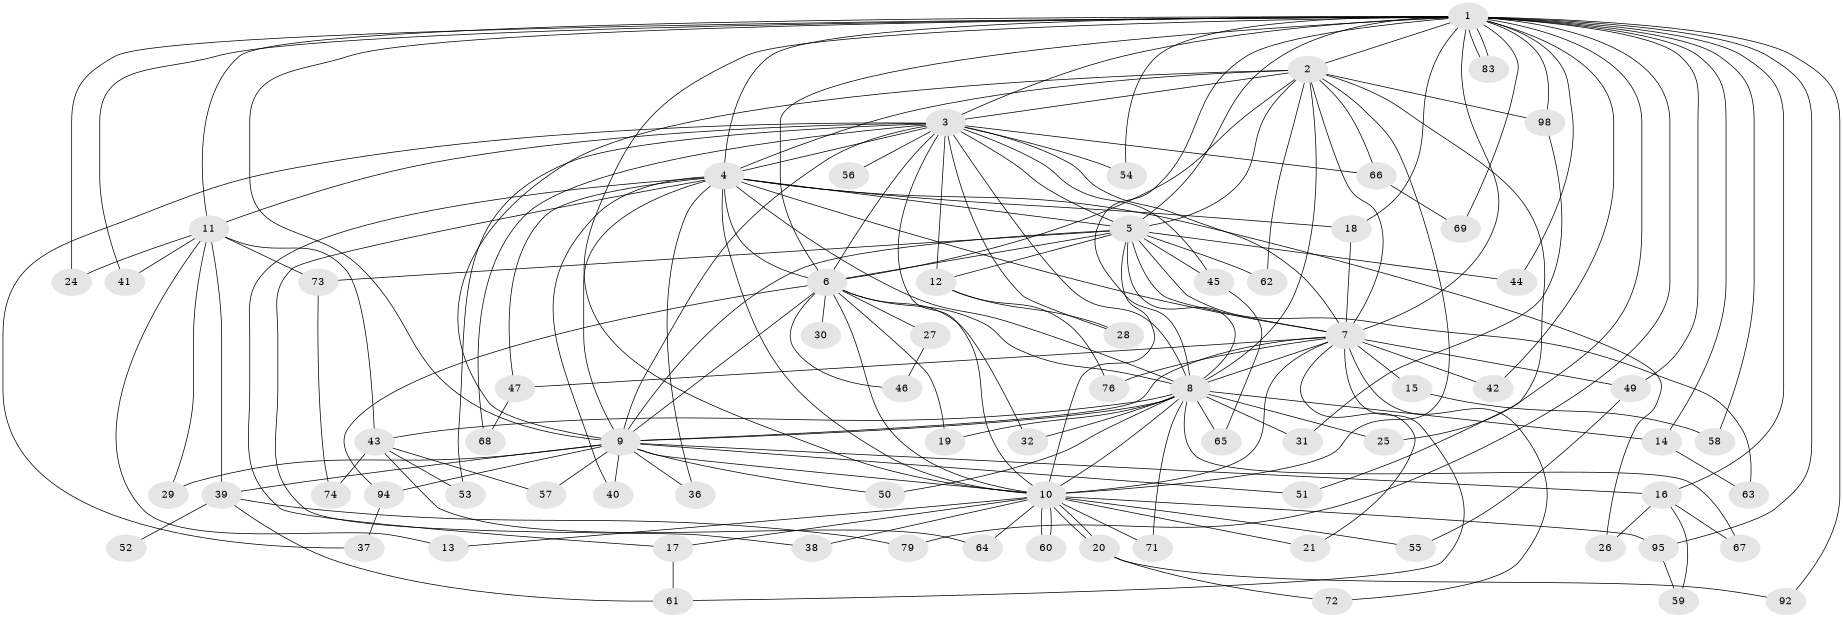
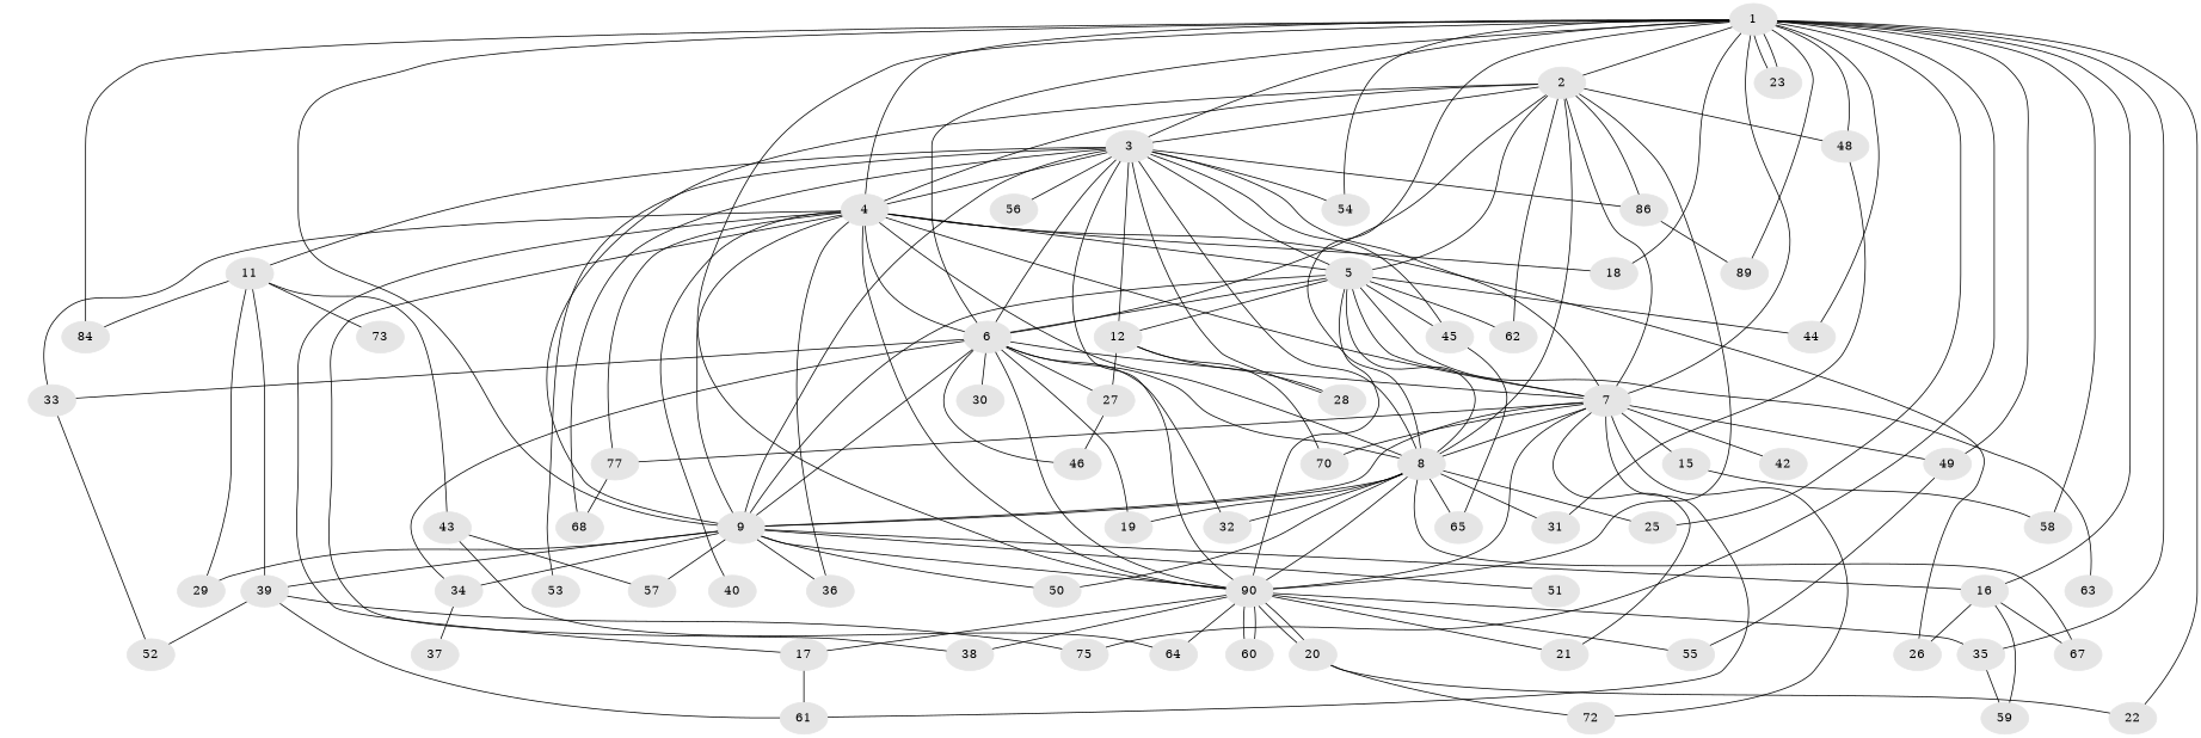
  graph {
    node [color=gray90 style=filled]
    1
    2
    3
    4
    5
    6
    7
    8
    9
-   10
+   10 [label=90]
    11
-   14
    16
    18
-   22 [label=92]
-   23 [label=83]
-   24
+   22
+   23
+   24 [label=84]
    25
-   35 [label=95]
-   41
+   35
    42
    44
-   48 [label=98]
+   48
    49
    54
    58
-   69
-   75 [label=79]
+   69 [label=89]
+   75
    51
    62
-   66
+   66 [label=86]
    12
    28
    37
    45
    53
    56
    68
    17
    26
+   33
    36
    38
    40
-   47
+   47 [label=77]
    63
    73
    19
    27
    30
    32
-   34 [label=94]
+   34
    46
    15
    21
    61
-   70 [label=76]
+   70
    72
    31
    43
    50
    65
    67
-   71
    29
    39
    57
-   13
    20
    55
    60
    64
    59
    52
-   74
    1 -- 2
    1 -- 3
    1 -- 4
-   1 -- 5
    1 -- 6
    1 -- 7
    1 -- 8
    1 -- 9
    1 -- 10
-   1 -- 11
-   1 -- 14
    1 -- 16
    1 -- 18
    1 -- 22
    1 -- 23
    1 -- 23
    1 -- 24
    1 -- 25
    1 -- 35
-   1 -- 41
-   1 -- 42
    1 -- 44
    1 -- 48
    1 -- 49
    1 -- 54
    1 -- 58
    1 -- 69
    1 -- 75
    2 -- 3
    2 -- 4
    2 -- 5
    2 -- 6
    2 -- 7
    2 -- 8
    2 -- 9
    2 -- 10
    2 -- 48
-   2 -- 51
    2 -- 62
    2 -- 66
    3 -- 4
    3 -- 5
    3 -- 6
    3 -- 7
    3 -- 8
    3 -- 9
    3 -- 10
    3 -- 11
    3 -- 54
    3 -- 66
    3 -- 12
    3 -- 28
-   3 -- 37
    3 -- 45
    3 -- 53
    3 -- 56
    3 -- 68
    4 -- 5
    4 -- 6
    4 -- 7
    4 -- 8
    4 -- 9
    4 -- 10
    4 -- 18
    4 -- 17
    4 -- 26
+   4 -- 33
    4 -- 36
    4 -- 38
    4 -- 40
    4 -- 47
    5 -- 6
    5 -- 7
    5 -- 8
    5 -- 9
    5 -- 10
    5 -- 44
    5 -- 62
    5 -- 12
    5 -- 45
    5 -- 63
-   5 -- 73
-   18 -- 7
+   6 -- 7
    6 -- 8
    6 -- 9
    6 -- 10
+   6 -- 33
    6 -- 19
    6 -- 27
    6 -- 30
    6 -- 32
    6 -- 34
    6 -- 46
    7 -- 8
    7 -- 9
    7 -- 10
    7 -- 42
    7 -- 49
    7 -- 47
    7 -- 15
    7 -- 21
    7 -- 61
    7 -- 70
    7 -- 72
    8 -- 9
    8 -- 10
-   8 -- 14
    8 -- 25
    8 -- 19
    8 -- 32
    8 -- 31
-   8 -- 43
    8 -- 50
    8 -- 65
    8 -- 67
-   8 -- 71
    9 -- 10
    9 -- 16
    9 -- 51
    9 -- 36
-   9 -- 40
    9 -- 34
    9 -- 50
    9 -- 29
    9 -- 39
    9 -- 57
    10 -- 35
    10 -- 17
    10 -- 38
    10 -- 21
-   10 -- 71
-   10 -- 13
    10 -- 20
    10 -- 20
    10 -- 55
    10 -- 60
    10 -- 60
    10 -- 64
    11 -- 24
-   11 -- 41
    11 -- 73
    11 -- 43
    11 -- 29
    11 -- 39
-   11 -- 13
-   14 -- 63
    16 -- 26
    16 -- 67
    16 -- 59
    35 -- 59
    48 -- 31
    49 -- 55
    66 -- 69
    12 -- 28
+   12 -- 27
    12 -- 70
    45 -- 65
    17 -- 61
+   33 -- 52
    47 -- 68
-   73 -- 74
    27 -- 46
    34 -- 37
    15 -- 58
-   43 -- 53
    43 -- 57
    43 -- 64
-   43 -- 74
    39 -- 75
    39 -- 61
    39 -- 52
    20 -- 22
    20 -- 72
  }
